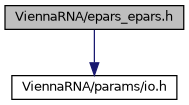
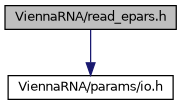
  digraph {
    node [color=black fontname=Helvetica fontsize=10 shape=record]
-   n1 [fillcolor=grey75 fontcolor=black height=0.2 label="ViennaRNA/epars_epars.h" style=filled width=0.4]
+   n1 [fillcolor=grey75 fontcolor=black height=0.2 label="ViennaRNA/read_epars.h" style=filled width=0.4]
    n2 [height=0.2 label="ViennaRNA/params/io.h" width=0.4]
    n1 -> n2 [color=midnightblue fontname=Helvetica fontsize=10 labelfontname=Helvetica labelfontsize=10 style=solid]
  }
